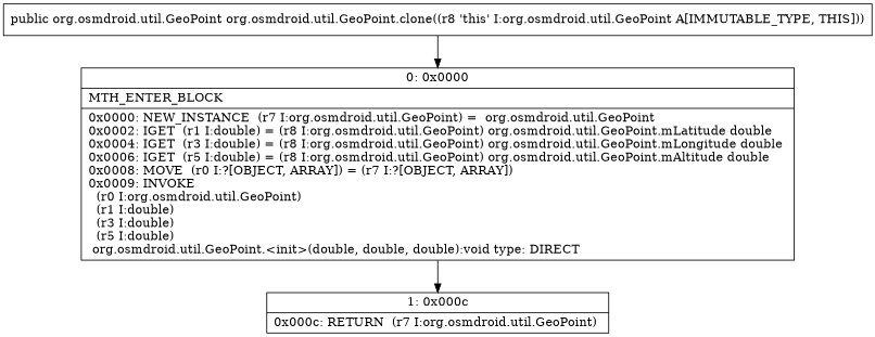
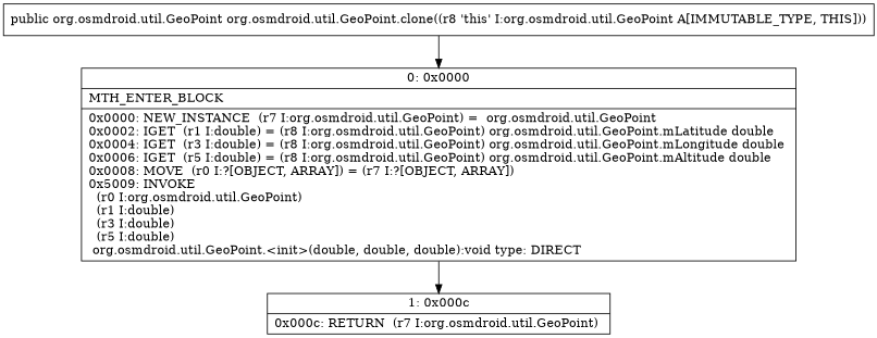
  digraph {
    node [shape=record]
-   n1 [label="{0\:\ 0x0000|MTH_ENTER_BLOCK\l|0x0000: NEW_INSTANCE  (r7 I:org.osmdroid.util.GeoPoint) =  org.osmdroid.util.GeoPoint \l0x0002: IGET  (r1 I:double) = (r8 I:org.osmdroid.util.GeoPoint) org.osmdroid.util.GeoPoint.mLatitude double \l0x0004: IGET  (r3 I:double) = (r8 I:org.osmdroid.util.GeoPoint) org.osmdroid.util.GeoPoint.mLongitude double \l0x0006: IGET  (r5 I:double) = (r8 I:org.osmdroid.util.GeoPoint) org.osmdroid.util.GeoPoint.mAltitude double \l0x0008: MOVE  (r0 I:?[OBJECT, ARRAY]) = (r7 I:?[OBJECT, ARRAY]) \l0x0009: INVOKE  \l  (r0 I:org.osmdroid.util.GeoPoint)\l  (r1 I:double)\l  (r3 I:double)\l  (r5 I:double)\l org.osmdroid.util.GeoPoint.\<init\>(double, double, double):void type: DIRECT \l}"]
+   n1 [label="{0\:\ 0x0000|MTH_ENTER_BLOCK\l|0x0000: NEW_INSTANCE  (r7 I:org.osmdroid.util.GeoPoint) =  org.osmdroid.util.GeoPoint \l0x0002: IGET  (r1 I:double) = (r8 I:org.osmdroid.util.GeoPoint) org.osmdroid.util.GeoPoint.mLatitude double \l0x0004: IGET  (r3 I:double) = (r8 I:org.osmdroid.util.GeoPoint) org.osmdroid.util.GeoPoint.mLongitude double \l0x0006: IGET  (r5 I:double) = (r8 I:org.osmdroid.util.GeoPoint) org.osmdroid.util.GeoPoint.mAltitude double \l0x0008: MOVE  (r0 I:?[OBJECT, ARRAY]) = (r7 I:?[OBJECT, ARRAY]) \l0x5009: INVOKE  \l  (r0 I:org.osmdroid.util.GeoPoint)\l  (r1 I:double)\l  (r3 I:double)\l  (r5 I:double)\l org.osmdroid.util.GeoPoint.\<init\>(double, double, double):void type: DIRECT \l}"]
    n2 [label="{1\:\ 0x000c|0x000c: RETURN  (r7 I:org.osmdroid.util.GeoPoint) \l}"]
    n3 [label="{public org.osmdroid.util.GeoPoint org.osmdroid.util.GeoPoint.clone((r8 'this' I:org.osmdroid.util.GeoPoint A[IMMUTABLE_TYPE, THIS])) }"]
    n1 -> n2
    n3 -> n1
  }
